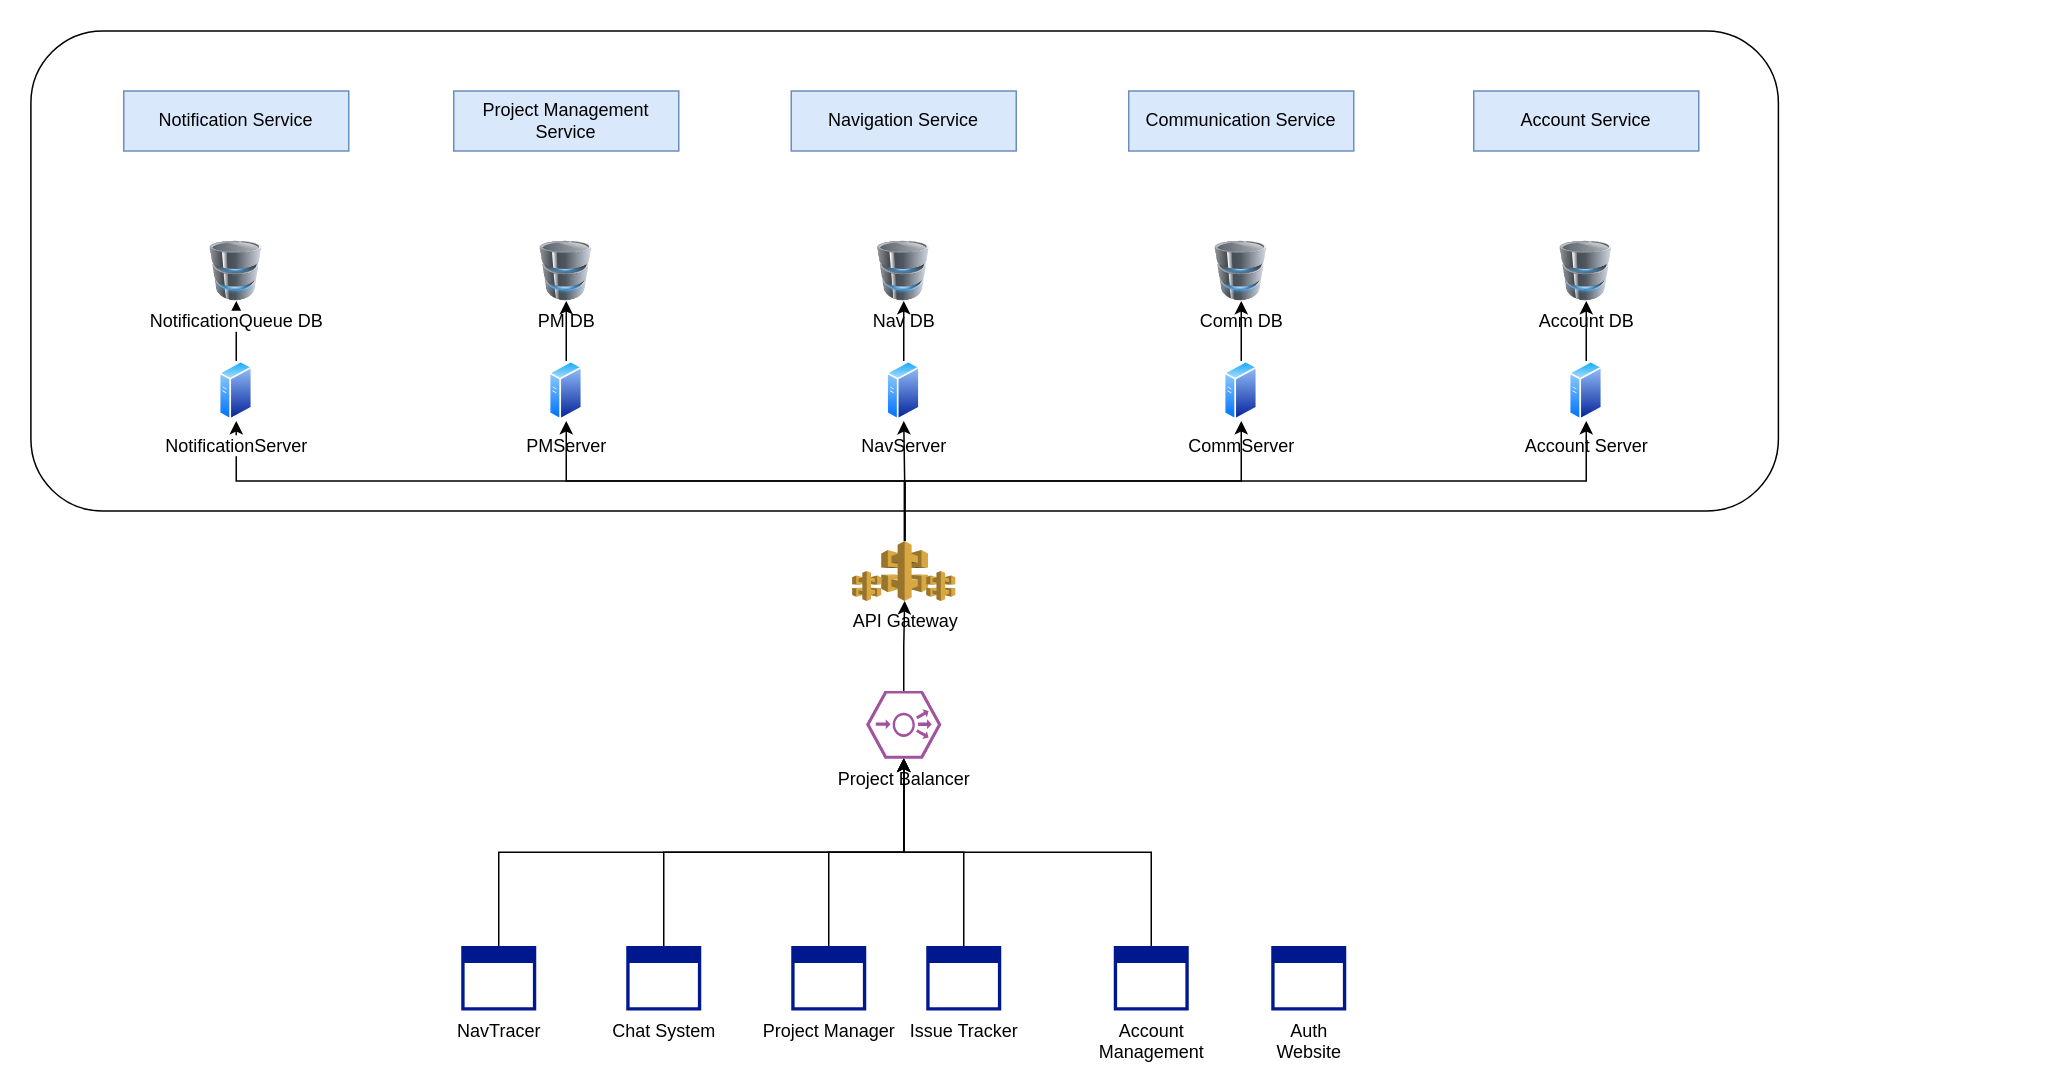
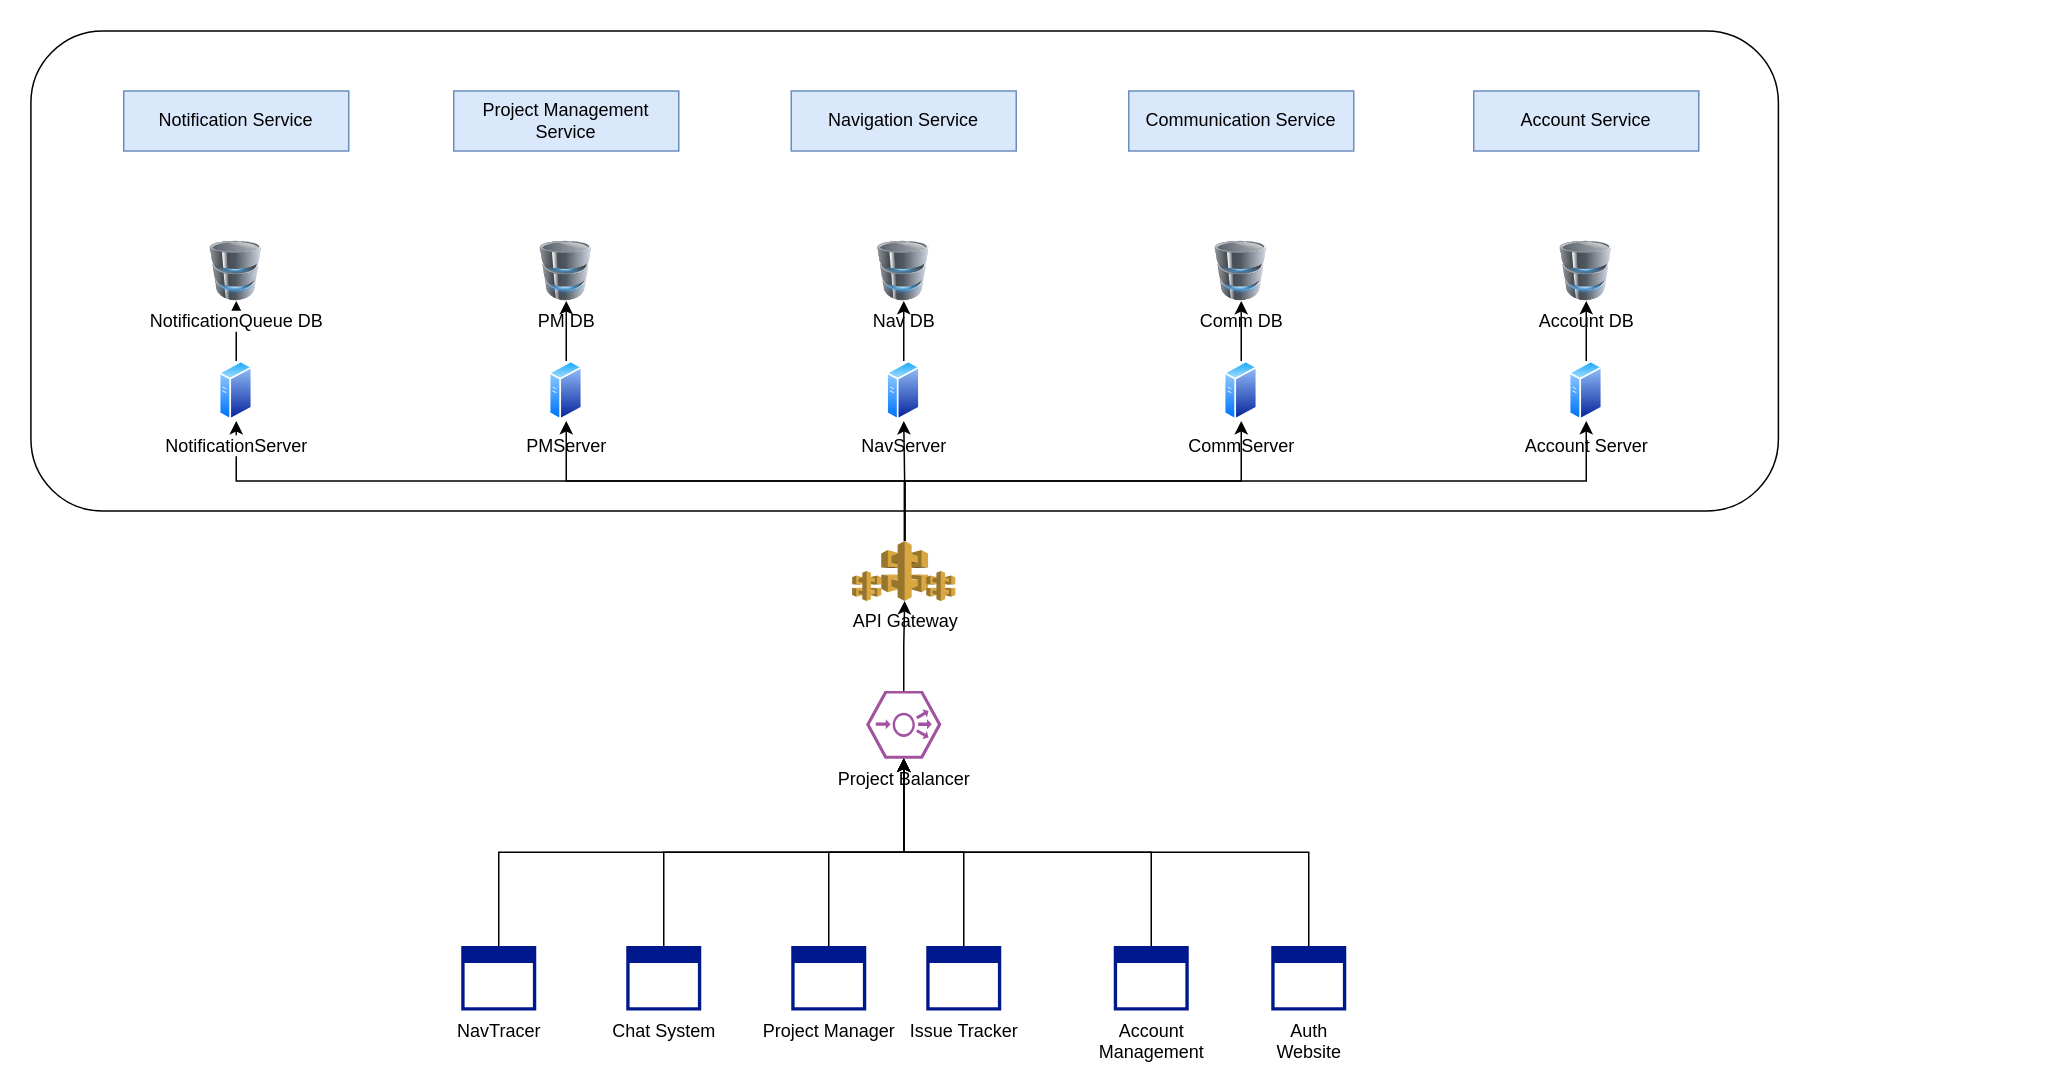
  <mxCell id="0" />
  <mxCell id="1" parent="0" />
  <mxCell id="2" value="" style="rounded=1;whiteSpace=wrap;html=1;" vertex="1" parent="1"><mxGeometry x="20.1" y="20" width="1165" height="320" as="geometry" /></mxCell>
  <mxCell id="3" value="Account DB" style="image;html=1;image=img/lib/clip_art/computers/Database_128x128.png" parent="1" vertex="1"><mxGeometry x="1037" y="160" width="40" height="40" as="geometry" /></mxCell>
  <mxCell id="4" style="edgeStyle=orthogonalEdgeStyle;rounded=0;orthogonalLoop=1;jettySize=auto;html=1;exitX=0.5;exitY=0;exitDx=0;exitDy=0;entryX=0.5;entryY=1;entryDx=0;entryDy=0;" parent="1" source="5" target="3" edge="1"><mxGeometry relative="1" as="geometry" /></mxCell>
  <mxCell id="5" value="Account Server" style="image;aspect=fixed;perimeter=ellipsePerimeter;html=1;align=center;shadow=0;dashed=0;spacingTop=3;image=img/lib/active_directory/generic_server.svg;" parent="1" vertex="1"><mxGeometry x="1045.8" y="240" width="22.4" height="40" as="geometry" /></mxCell>
  <mxCell id="6" value="Communication Service" style="rounded=0;whiteSpace=wrap;html=1;fillColor=#dae8fc;strokeColor=#6c8ebf;" parent="1" vertex="1"><mxGeometry x="752" y="60" width="150" height="40" as="geometry" /></mxCell>
  <mxCell id="7" value="Navigation Service" style="rounded=0;whiteSpace=wrap;html=1;fillColor=#dae8fc;strokeColor=#6c8ebf;" parent="1" vertex="1"><mxGeometry x="527" y="60" width="150" height="40" as="geometry" /></mxCell>
  <mxCell id="8" value="Project Management Service" style="rounded=0;whiteSpace=wrap;html=1;fillColor=#dae8fc;strokeColor=#6c8ebf;" parent="1" vertex="1"><mxGeometry x="302" y="60" width="150" height="40" as="geometry" /></mxCell>
  <mxCell id="9" style="edgeStyle=orthogonalEdgeStyle;rounded=0;orthogonalLoop=1;jettySize=auto;html=1;exitX=0.5;exitY=0;exitDx=0;exitDy=0;exitPerimeter=0;entryX=0.5;entryY=1;entryDx=0;entryDy=0;entryPerimeter=0;" parent="1" source="10" target="27" edge="1"><mxGeometry relative="1" as="geometry" /></mxCell>
  <mxCell id="10" value="NavTracer" style="sketch=0;aspect=fixed;pointerEvents=1;shadow=0;dashed=0;html=1;strokeColor=none;labelPosition=center;verticalLabelPosition=bottom;verticalAlign=top;align=center;fillColor=#00188D;shape=mxgraph.mscae.enterprise.application_blank" parent="1" vertex="1"><mxGeometry x="307" y="630" width="50" height="43" as="geometry" /></mxCell>
  <mxCell id="11" style="edgeStyle=orthogonalEdgeStyle;rounded=0;orthogonalLoop=1;jettySize=auto;html=1;exitX=0.5;exitY=0;exitDx=0;exitDy=0;exitPerimeter=0;entryX=0.5;entryY=1;entryDx=0;entryDy=0;entryPerimeter=0;" parent="1" source="12" target="27" edge="1"><mxGeometry relative="1" as="geometry" /></mxCell>
  <mxCell id="12" value="Chat System" style="sketch=0;aspect=fixed;pointerEvents=1;shadow=0;dashed=0;html=1;strokeColor=none;labelPosition=center;verticalLabelPosition=bottom;verticalAlign=top;align=center;fillColor=#00188D;shape=mxgraph.mscae.enterprise.application_blank" parent="1" vertex="1"><mxGeometry x="417" y="630" width="50" height="43" as="geometry" /></mxCell>
  <mxCell id="13" style="edgeStyle=orthogonalEdgeStyle;rounded=0;orthogonalLoop=1;jettySize=auto;html=1;exitX=0.5;exitY=0;exitDx=0;exitDy=0;exitPerimeter=0;entryX=0.5;entryY=1;entryDx=0;entryDy=0;entryPerimeter=0;" parent="1" source="14" target="27" edge="1"><mxGeometry relative="1" as="geometry" /></mxCell>
  <mxCell id="14" value="Project Manager" style="sketch=0;aspect=fixed;pointerEvents=1;shadow=0;dashed=0;html=1;strokeColor=none;labelPosition=center;verticalLabelPosition=bottom;verticalAlign=top;align=center;fillColor=#00188D;shape=mxgraph.mscae.enterprise.application_blank" parent="1" vertex="1"><mxGeometry x="527" y="630" width="50" height="43" as="geometry" /></mxCell>
  <mxCell id="15" style="edgeStyle=orthogonalEdgeStyle;rounded=0;orthogonalLoop=1;jettySize=auto;html=1;exitX=0.5;exitY=0;exitDx=0;exitDy=0;exitPerimeter=0;entryX=0.5;entryY=1;entryDx=0;entryDy=0;entryPerimeter=0;" parent="1" source="16" target="27" edge="1"><mxGeometry relative="1" as="geometry" /></mxCell>
  <mxCell id="16" value="Issue Tracker" style="sketch=0;aspect=fixed;pointerEvents=1;shadow=0;dashed=0;html=1;strokeColor=none;labelPosition=center;verticalLabelPosition=bottom;verticalAlign=top;align=center;fillColor=#00188D;shape=mxgraph.mscae.enterprise.application_blank" parent="1" vertex="1"><mxGeometry x="617" y="630" width="50" height="43" as="geometry" /></mxCell>
  <mxCell id="17" value="Nav DB" style="image;html=1;image=img/lib/clip_art/computers/Database_128x128.png" parent="1" vertex="1"><mxGeometry x="582" y="160" width="40" height="40" as="geometry" /></mxCell>
  <mxCell id="18" style="edgeStyle=orthogonalEdgeStyle;rounded=0;orthogonalLoop=1;jettySize=auto;html=1;exitX=0.5;exitY=0;exitDx=0;exitDy=0;entryX=0.5;entryY=1;entryDx=0;entryDy=0;" parent="1" source="19" target="17" edge="1"><mxGeometry relative="1" as="geometry" /></mxCell>
  <mxCell id="19" value="NavServer" style="image;aspect=fixed;perimeter=ellipsePerimeter;html=1;align=center;shadow=0;dashed=0;spacingTop=3;image=img/lib/active_directory/generic_server.svg;" parent="1" vertex="1"><mxGeometry x="590.8" y="240" width="22.4" height="40" as="geometry" /></mxCell>
  <mxCell id="20" value="PM DB" style="image;html=1;image=img/lib/clip_art/computers/Database_128x128.png" parent="1" vertex="1"><mxGeometry x="357" y="160" width="40" height="40" as="geometry" /></mxCell>
  <mxCell id="21" style="edgeStyle=orthogonalEdgeStyle;rounded=0;orthogonalLoop=1;jettySize=auto;html=1;exitX=0.5;exitY=0;exitDx=0;exitDy=0;entryX=0.5;entryY=1;entryDx=0;entryDy=0;" parent="1" source="22" target="20" edge="1"><mxGeometry relative="1" as="geometry" /></mxCell>
  <mxCell id="22" value="PMServer" style="image;aspect=fixed;perimeter=ellipsePerimeter;html=1;align=center;shadow=0;dashed=0;spacingTop=3;image=img/lib/active_directory/generic_server.svg;" parent="1" vertex="1"><mxGeometry x="365.8" y="240" width="22.4" height="40" as="geometry" /></mxCell>
  <mxCell id="23" value="Comm DB" style="image;html=1;image=img/lib/clip_art/computers/Database_128x128.png" parent="1" vertex="1"><mxGeometry x="807" y="160" width="40" height="40" as="geometry" /></mxCell>
  <mxCell id="24" style="edgeStyle=orthogonalEdgeStyle;rounded=0;orthogonalLoop=1;jettySize=auto;html=1;exitX=0.5;exitY=0;exitDx=0;exitDy=0;entryX=0.5;entryY=1;entryDx=0;entryDy=0;" parent="1" source="25" target="23" edge="1"><mxGeometry relative="1" as="geometry" /></mxCell>
  <mxCell id="25" value="CommServer" style="image;aspect=fixed;perimeter=ellipsePerimeter;html=1;align=center;shadow=0;dashed=0;spacingTop=3;image=img/lib/active_directory/generic_server.svg;" parent="1" vertex="1"><mxGeometry x="815.8" y="240" width="22.4" height="40" as="geometry" /></mxCell>
  <mxCell id="26" style="edgeStyle=orthogonalEdgeStyle;rounded=0;orthogonalLoop=1;jettySize=auto;html=1;exitX=0.5;exitY=0;exitDx=0;exitDy=0;exitPerimeter=0;entryX=0.5;entryY=1;entryDx=0;entryDy=0;entryPerimeter=0;" parent="1" source="27" target="35" edge="1"><mxGeometry relative="1" as="geometry"><Array as="points"><mxPoint x="602" y="430" /><mxPoint x="603" y="430" /></Array></mxGeometry></mxCell>
  <mxCell id="27" value="Project Balancer" style="verticalLabelPosition=bottom;sketch=0;html=1;fillColor=#A153A0;strokeColor=#ffffff;verticalAlign=top;align=center;points=[[0,0.5,0],[0.125,0.25,0],[0.25,0,0],[0.5,0,0],[0.75,0,0],[0.875,0.25,0],[1,0.5,0],[0.875,0.75,0],[0.75,1,0],[0.5,1,0],[0.125,0.75,0]];pointerEvents=1;shape=mxgraph.cisco_safe.compositeIcon;bgIcon=mxgraph.cisco_safe.design.blank_device;resIcon=mxgraph.cisco_safe.design.load_balancer_2;" parent="1" vertex="1"><mxGeometry x="577" y="460" width="50" height="45" as="geometry" /></mxCell>
  <mxCell id="28" value="" style="edgeStyle=orthogonalEdgeStyle;rounded=0;orthogonalLoop=1;jettySize=auto;html=1;" parent="1" edge="1"><mxGeometry relative="1" as="geometry"><mxPoint x="1221.4" y="23" as="targetPoint" /></mxGeometry></mxCell>
  <mxCell id="29" value="" style="edgeStyle=orthogonalEdgeStyle;rounded=0;orthogonalLoop=1;jettySize=auto;html=1;" parent="1" edge="1"><mxGeometry relative="1" as="geometry"><mxPoint x="1341.4" y="23" as="sourcePoint" /></mxGeometry></mxCell>
  <mxCell id="30" style="edgeStyle=orthogonalEdgeStyle;rounded=0;orthogonalLoop=1;jettySize=auto;html=1;exitX=0.5;exitY=0;exitDx=0;exitDy=0;exitPerimeter=0;entryX=0.5;entryY=1;entryDx=0;entryDy=0;" parent="1" source="35" target="22" edge="1"><mxGeometry relative="1" as="geometry" /></mxCell>
  <mxCell id="31" style="edgeStyle=orthogonalEdgeStyle;rounded=0;orthogonalLoop=1;jettySize=auto;html=1;exitX=0.5;exitY=0;exitDx=0;exitDy=0;exitPerimeter=0;entryX=0.5;entryY=1;entryDx=0;entryDy=0;" parent="1" source="35" target="19" edge="1"><mxGeometry relative="1" as="geometry" /></mxCell>
  <mxCell id="32" style="edgeStyle=orthogonalEdgeStyle;rounded=0;orthogonalLoop=1;jettySize=auto;html=1;exitX=0.5;exitY=0;exitDx=0;exitDy=0;exitPerimeter=0;entryX=0.5;entryY=1;entryDx=0;entryDy=0;" parent="1" source="35" target="25" edge="1"><mxGeometry relative="1" as="geometry" /></mxCell>
  <mxCell id="33" style="edgeStyle=orthogonalEdgeStyle;rounded=0;orthogonalLoop=1;jettySize=auto;html=1;exitX=0.5;exitY=0;exitDx=0;exitDy=0;exitPerimeter=0;entryX=0.5;entryY=1;entryDx=0;entryDy=0;" parent="1" source="35" target="38" edge="1"><mxGeometry relative="1" as="geometry" /></mxCell>
  <mxCell id="34" style="edgeStyle=orthogonalEdgeStyle;rounded=0;orthogonalLoop=1;jettySize=auto;html=1;exitX=0.5;exitY=0;exitDx=0;exitDy=0;exitPerimeter=0;entryX=0.5;entryY=1;entryDx=0;entryDy=0;" parent="1" source="35" target="5" edge="1"><mxGeometry relative="1" as="geometry" /></mxCell>
  <mxCell id="35" value="API Gateway" style="outlineConnect=0;dashed=0;verticalLabelPosition=bottom;verticalAlign=top;align=center;html=1;shape=mxgraph.aws3.api_gateway;fillColor=#D9A741;gradientColor=none;" parent="1" vertex="1"><mxGeometry x="587" y="360" width="31.2" height="40" as="geometry" /></mxCell>
  <mxCell id="36" value="Notification Service" style="rounded=0;whiteSpace=wrap;html=1;fillColor=#dae8fc;strokeColor=#6c8ebf;" parent="1" vertex="1"><mxGeometry x="82" y="60" width="150" height="40" as="geometry" /></mxCell>
  <mxCell id="37" style="edgeStyle=orthogonalEdgeStyle;rounded=0;orthogonalLoop=1;jettySize=auto;html=1;exitX=0.5;exitY=0;exitDx=0;exitDy=0;entryX=0.5;entryY=1;entryDx=0;entryDy=0;" parent="1" source="38" target="39" edge="1"><mxGeometry relative="1" as="geometry" /></mxCell>
  <mxCell id="38" value="NotificationServer" style="image;aspect=fixed;perimeter=ellipsePerimeter;html=1;align=center;shadow=0;dashed=0;spacingTop=3;image=img/lib/active_directory/generic_server.svg;" parent="1" vertex="1"><mxGeometry x="145.8" y="240" width="22.4" height="40" as="geometry" /></mxCell>
  <mxCell id="39" value="NotificationQueue DB" style="image;html=1;image=img/lib/clip_art/computers/Database_128x128.png" parent="1" vertex="1"><mxGeometry x="137" y="160" width="40" height="40" as="geometry" /></mxCell>
  <mxCell id="40" value="Account Service" style="rounded=0;whiteSpace=wrap;html=1;fillColor=#dae8fc;strokeColor=#6c8ebf;" parent="1" vertex="1"><mxGeometry x="982" y="60" width="150" height="40" as="geometry" /></mxCell>
  <mxCell id="41" value="" style="outlineConnect=0;dashed=0;verticalLabelPosition=bottom;verticalAlign=top;align=center;html=1;shape=mxgraph.aws3.api_gateway;fillColor=#D9A741;gradientColor=none;" parent="1" vertex="1"><mxGeometry x="567.6" y="380" width="19.4" height="20" as="geometry" /></mxCell>
  <mxCell id="42" value="" style="outlineConnect=0;dashed=0;verticalLabelPosition=bottom;verticalAlign=top;align=center;html=1;shape=mxgraph.aws3.api_gateway;fillColor=#D9A741;gradientColor=none;" parent="1" vertex="1"><mxGeometry x="617" y="380" width="19.4" height="20" as="geometry" /></mxCell>
  <mxCell id="43" style="edgeStyle=orthogonalEdgeStyle;rounded=0;orthogonalLoop=1;jettySize=auto;html=1;exitX=0.5;exitY=0;exitDx=0;exitDy=0;exitPerimeter=0;entryX=0.5;entryY=1;entryDx=0;entryDy=0;entryPerimeter=0;" parent="1" source="44" target="27" edge="1"><mxGeometry relative="1" as="geometry" /></mxCell>
  <mxCell id="44" value="Account&lt;br&gt;Management" style="sketch=0;aspect=fixed;pointerEvents=1;shadow=0;dashed=0;html=1;strokeColor=none;labelPosition=center;verticalLabelPosition=bottom;verticalAlign=top;align=center;fillColor=#00188D;shape=mxgraph.mscae.enterprise.application_blank" parent="1" vertex="1"><mxGeometry x="742" y="630" width="50" height="43" as="geometry" /></mxCell>
+ <mxCell id="45" style="edgeStyle=orthogonalEdgeStyle;rounded=0;orthogonalLoop=1;jettySize=auto;html=1;exitX=0.5;exitY=0;exitDx=0;exitDy=0;exitPerimeter=0;entryX=0.5;entryY=1;entryDx=0;entryDy=0;entryPerimeter=0;" parent="1" source="46" target="27" edge="1"><mxGeometry relative="1" as="geometry" /></mxCell>
  <mxCell id="46" value="Auth&lt;br&gt;Website" style="sketch=0;aspect=fixed;pointerEvents=1;shadow=0;dashed=0;html=1;strokeColor=none;labelPosition=center;verticalLabelPosition=bottom;verticalAlign=top;align=center;fillColor=#00188D;shape=mxgraph.mscae.enterprise.application_blank" parent="1" vertex="1"><mxGeometry x="847" y="630" width="50" height="43" as="geometry" /></mxCell>
